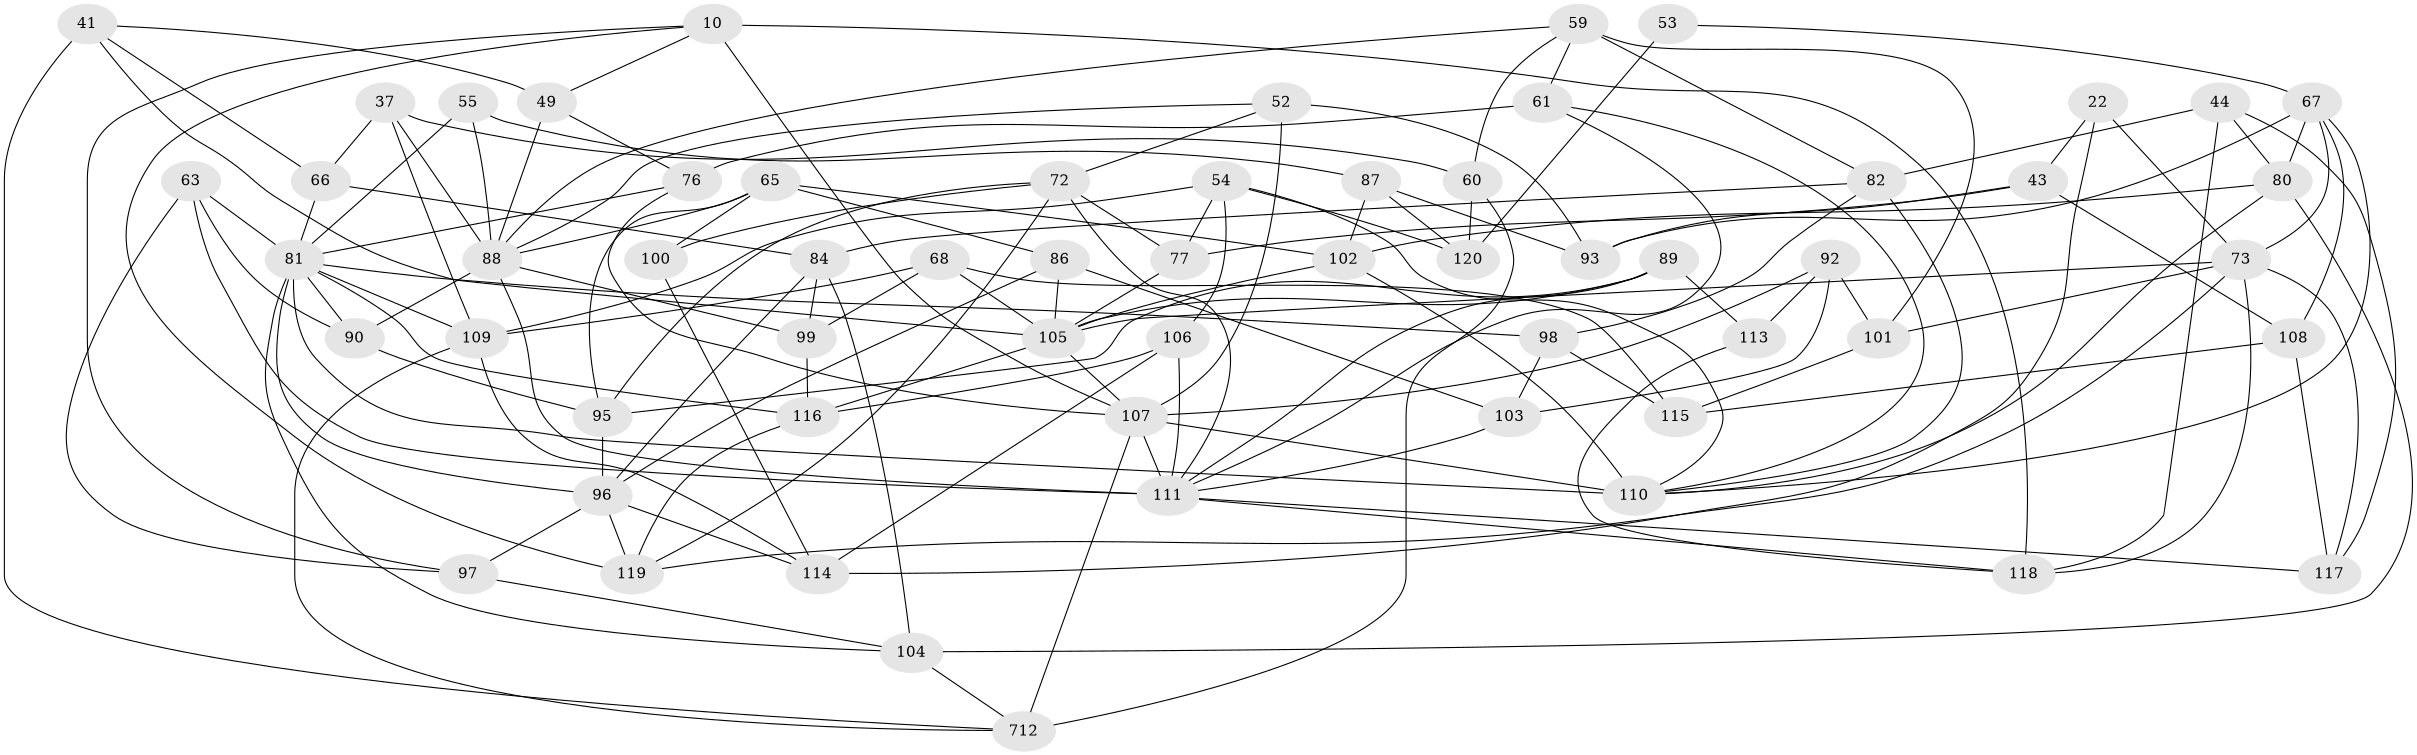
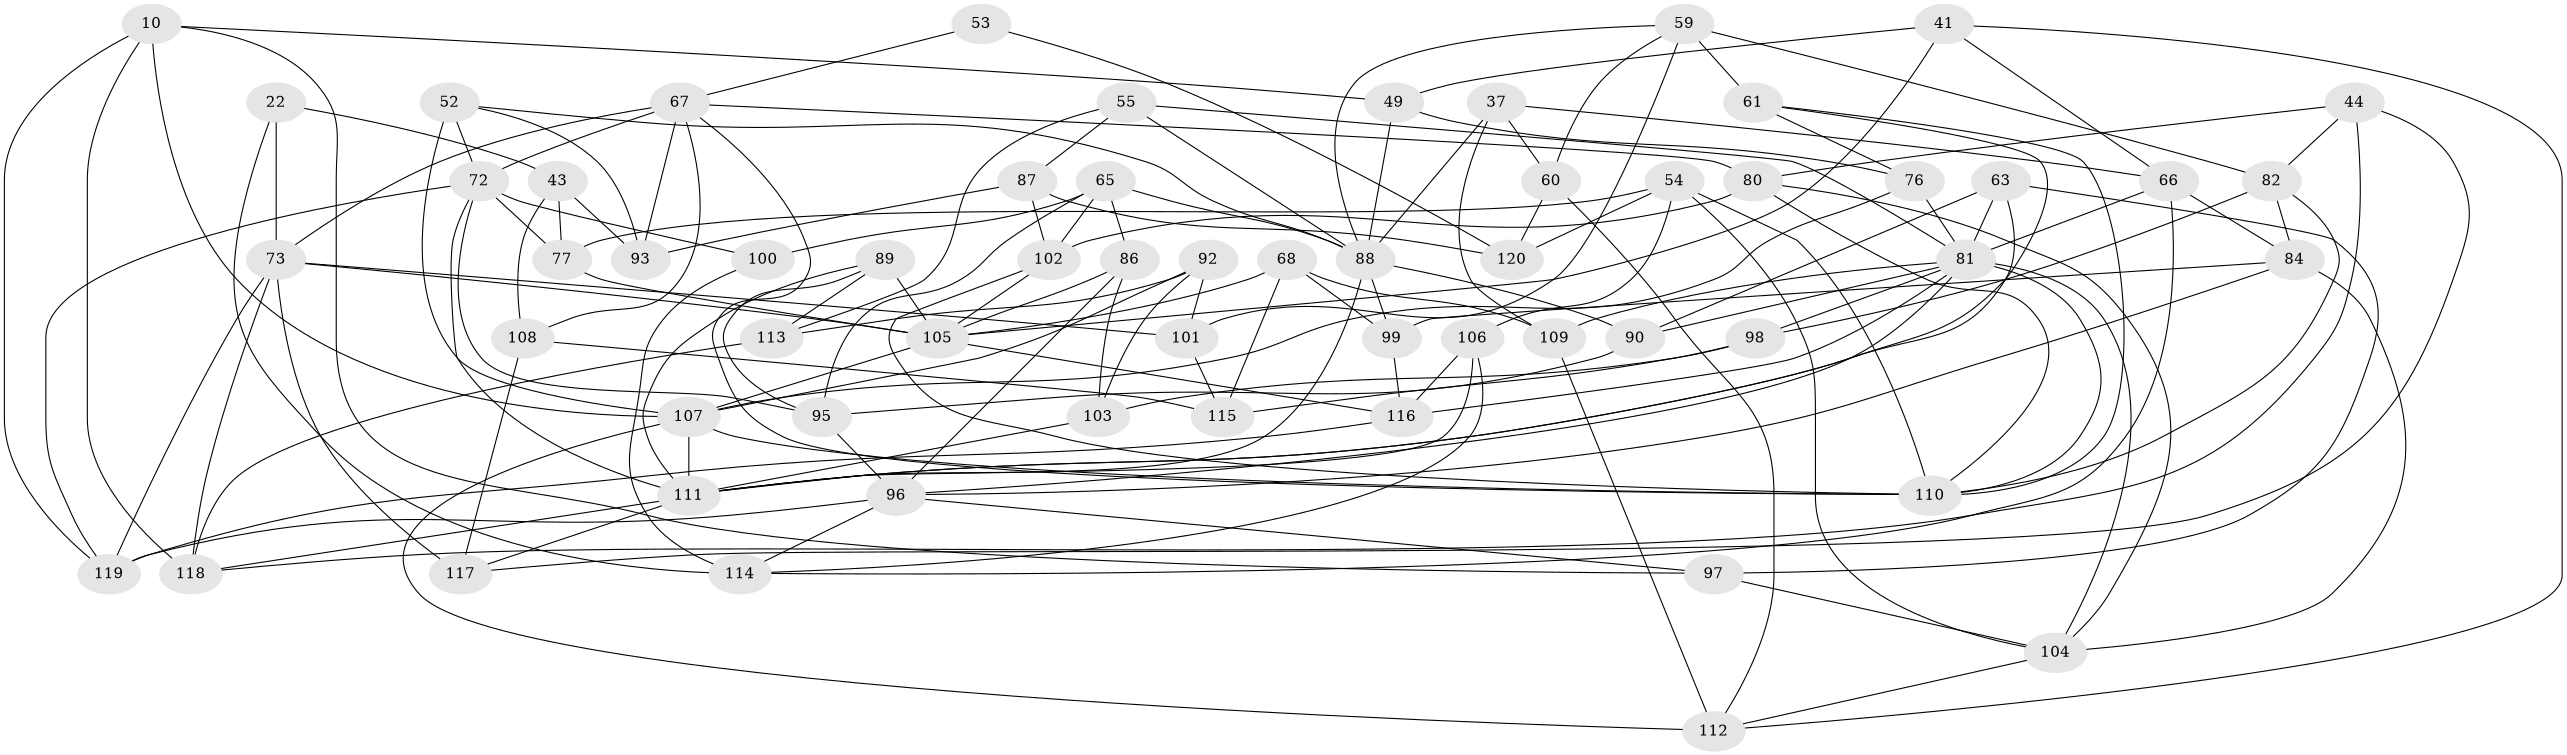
  graph {
    node [color=gray90 style=filled]
    10 [super="+2"]
    49
    97 [super="+18"]
    107 [super="+42+28+94+64"]
    118 [super="+75"]
    119 [super="+23"]
    88 [super="+26+29+71"]
    76
    104 [super="+12+69"]
-   112 [super="+6+25" label=712]
+   112 [super="+6+25"]
    110 [super="+39+79+56"]
    111 [super="+85+57"]
    22
    43
    n15 [label=73 super="+78"]
    114 [super="+21"]
    77
    93
    108
    105 [super="+70+91"]
    117
    101
    37
    60
    66
    109 [super="+4"]
    120
    81 [super="+36+73"]
    84 [super="+38"]
    90
    99
    41
    116 [super="+8"]
    115
    80 [super="+19"]
    102 [super="+40"]
    44
    82 [super="+45"]
    98
    52 [super="+48"]
    72 [super="+17"]
    95 [super="+74"]
    100
    67 [super="+13+14"]
    53
    54 [super="+33"]
    106 [super="+51"]
    96 [super="+9+15"]
    55
    87
    113
    59 [super="+34"]
    61
    63
    65 [super="+46"]
    86
    103
    68 [super="+47"]
    89
    92
    10 -- 49
    10 -- 97
    10 -- 107
    10 -- 118 [weight=2]
    10 -- 119
    49 -- 88
    49 -- 76
    97 -- 104
    107 -- 112 [weight=3]
    107 -- 110 [weight=4]
    107 -- 111 [weight=5]
    88 -- 111 [weight=2]
    88 -- 90
    88 -- 99
    76 -- 107
    76 -- 81
    104 -- 112 [weight=2]
    111 -- 118
    111 -- 117
    22 -- 43
    22 -- n15
    22 -- 114 [weight=2]
    43 -- 77
    43 -- 93
    43 -- 108
    n15 -- 118
    n15 -- 119
    n15 -- 105 [weight=2]
    n15 -- 117
    n15 -- 101
    77 -- 105
    108 -- 117
    108 -- 115
    105 -- 107 [weight=2]
    105 -- 116
    101 -- 115
    37 -- 88
    37 -- 60
    37 -- 66
    37 -- 109
    60 -- 112
    60 -- 120
    66 -- 81
    66 -- 84
    109 -- 112
-   109 -- 114
+   66 -- 114
    81 -- 104
    81 -- 110 [weight=2]
    81 -- 109
    81 -- 90
    81 -- 116
    81 -- 98
    81 -- 96
    84 -- 104 [weight=2]
    84 -- 99
    84 -- 96
    90 -- 95
    99 -- 116
    41 -- 49
    41 -- 112
    41 -- 105
    41 -- 66
    116 -- 119
    80 -- 104
    80 -- 110
    80 -- 102 [weight=2]
    102 -- 110
    102 -- 105
    44 -- 118
    44 -- 117
    44 -- 80
    44 -- 82
    82 -- 110
    82 -- 84
    82 -- 98
    98 -- 115
    98 -- 103
    52 -- 107 [weight=3]
    52 -- 88
    52 -- 93
    52 -- 72
    72 -- 119
    72 -- 111 [weight=2]
    72 -- 77
    72 -- 95 [weight=2]
    72 -- 100
    95 -- 96
    100 -- 114
    67 -- 110
    67 -- n15
    67 -- 93
    67 -- 108
    67 -- 80
+   67 -- 72 [weight=2]
    53 -- 120
    53 -- 67
-   54 -- 109
+   54 -- 104
    54 -- 110
    54 -- 77
    54 -- 120
    54 -- 106 [weight=2]
    106 -- 111
    106 -- 114
    106 -- 116 [weight=2]
    96 -- 97
    96 -- 119 [weight=2]
    96 -- 114
    55 -- 88
    55 -- 81
    55 -- 87
+   55 -- 113
    87 -- 93
    87 -- 120
    87 -- 102
    113 -- 118
    59 -- 88
    59 -- 101
    59 -- 60
    59 -- 82 [weight=2]
    59 -- 61
    61 -- 76
    61 -- 110
    61 -- 111
    63 -- 97
    63 -- 111
    63 -- 81
    63 -- 90
    65 -- 88
    65 -- 102
    65 -- 95
    65 -- 100 [weight=2]
    65 -- 86
    86 -- 105
    86 -- 96
    86 -- 103
    103 -- 111
    68 -- 105 [weight=2]
    68 -- 109 [weight=2]
    68 -- 99
    68 -- 115
    89 -- 111
    89 -- 105
    89 -- 95
    89 -- 113
    92 -- 107
    92 -- 101
    92 -- 113
    92 -- 103
  }
